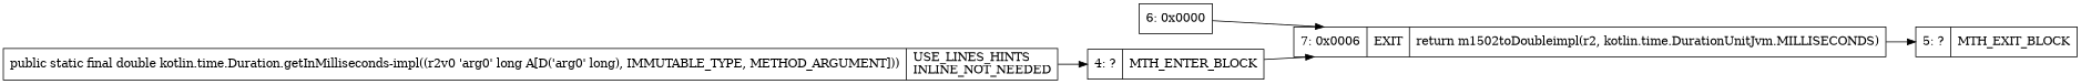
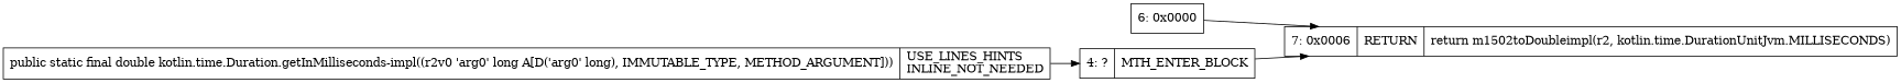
  digraph {
    rankdir=LR
    node [shape=record]
    n1 [label="{4\:\ ?|MTH_ENTER_BLOCK\l}"]
-   n2 [label="{7\:\ 0x0006|EXIT\l|return m1502toDoubleimpl(r2, kotlin.time.DurationUnitJvm.MILLISECONDS)\l}"]
+   n2 [label="{7\:\ 0x0006|RETURN\l|return m1502toDoubleimpl(r2, kotlin.time.DurationUnitJvm.MILLISECONDS)\l}"]
    n3 [label="{6\:\ 0x0000}"]
-   n4 [label="{5\:\ ?|MTH_EXIT_BLOCK\l}"]
    n5 [label="{public static final double kotlin.time.Duration.getInMilliseconds\-impl((r2v0 'arg0' long A[D('arg0' long), IMMUTABLE_TYPE, METHOD_ARGUMENT]))  | USE_LINES_HINTS\lINLINE_NOT_NEEDED\l}"]
    n1 -> n2
-   n2 -> n4
    n3 -> n2
    n5 -> n1
  }
